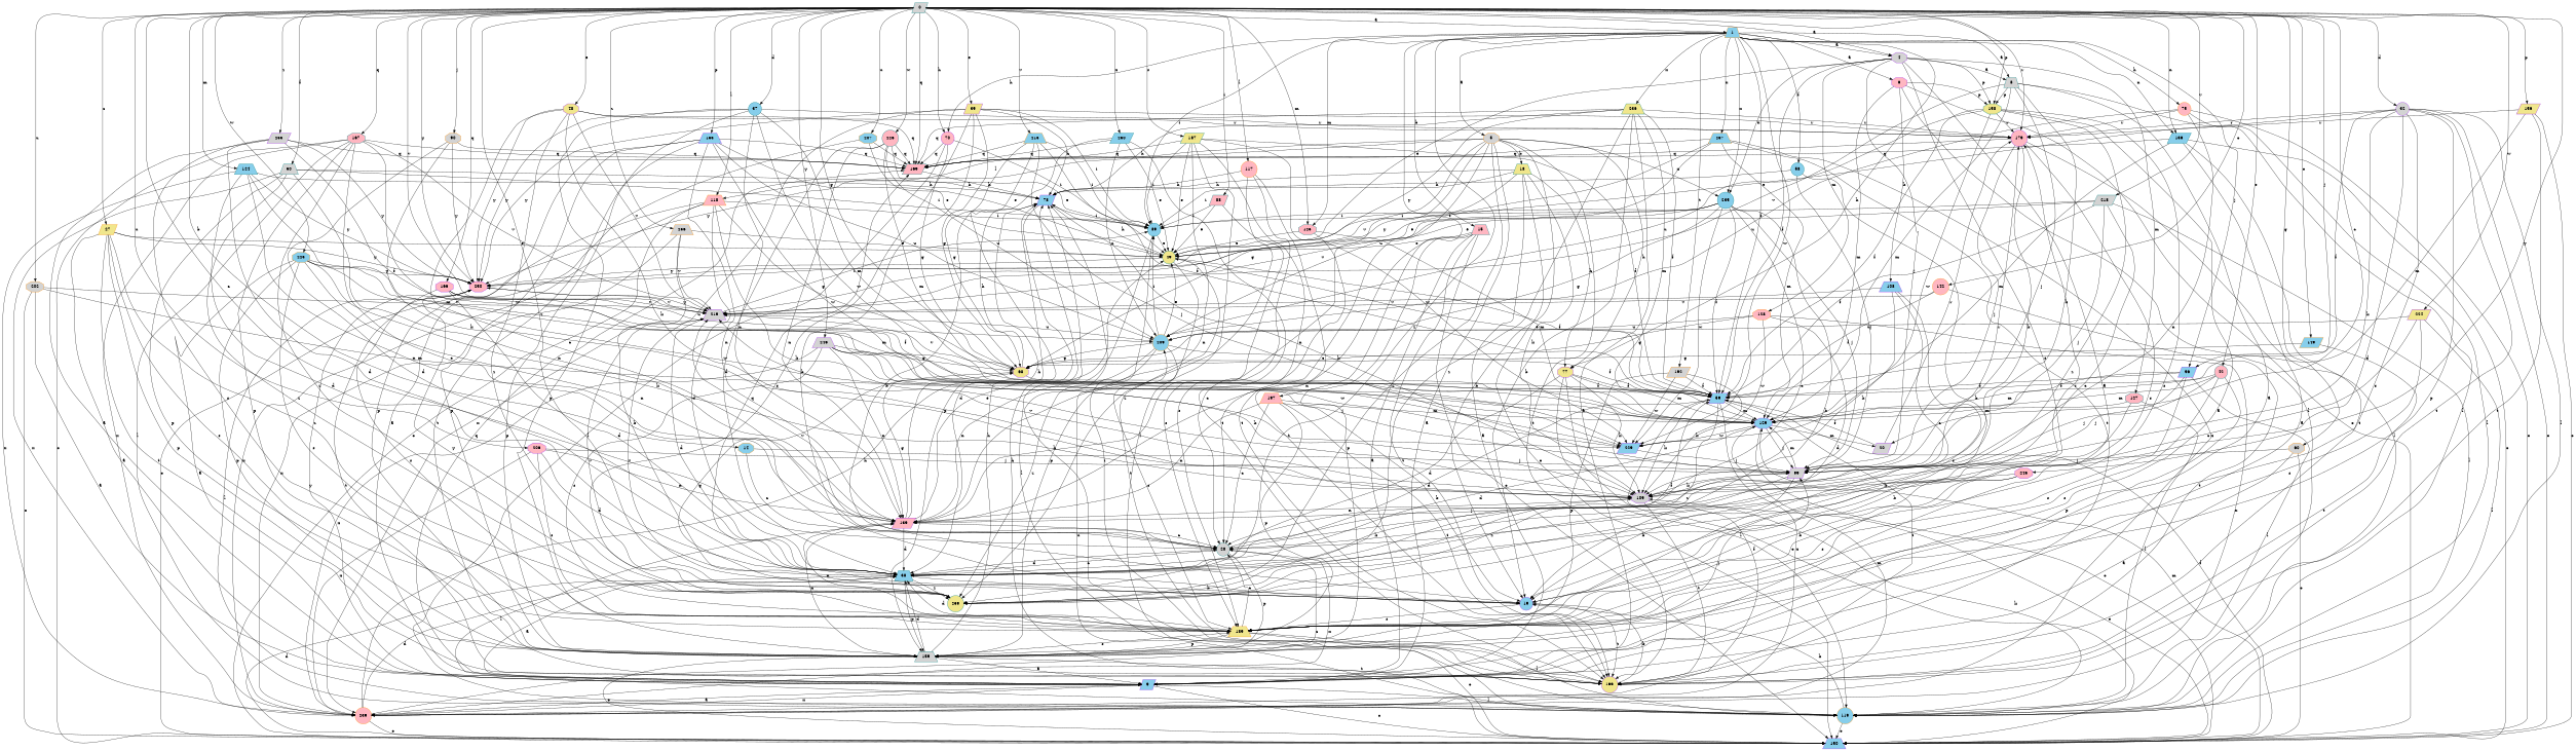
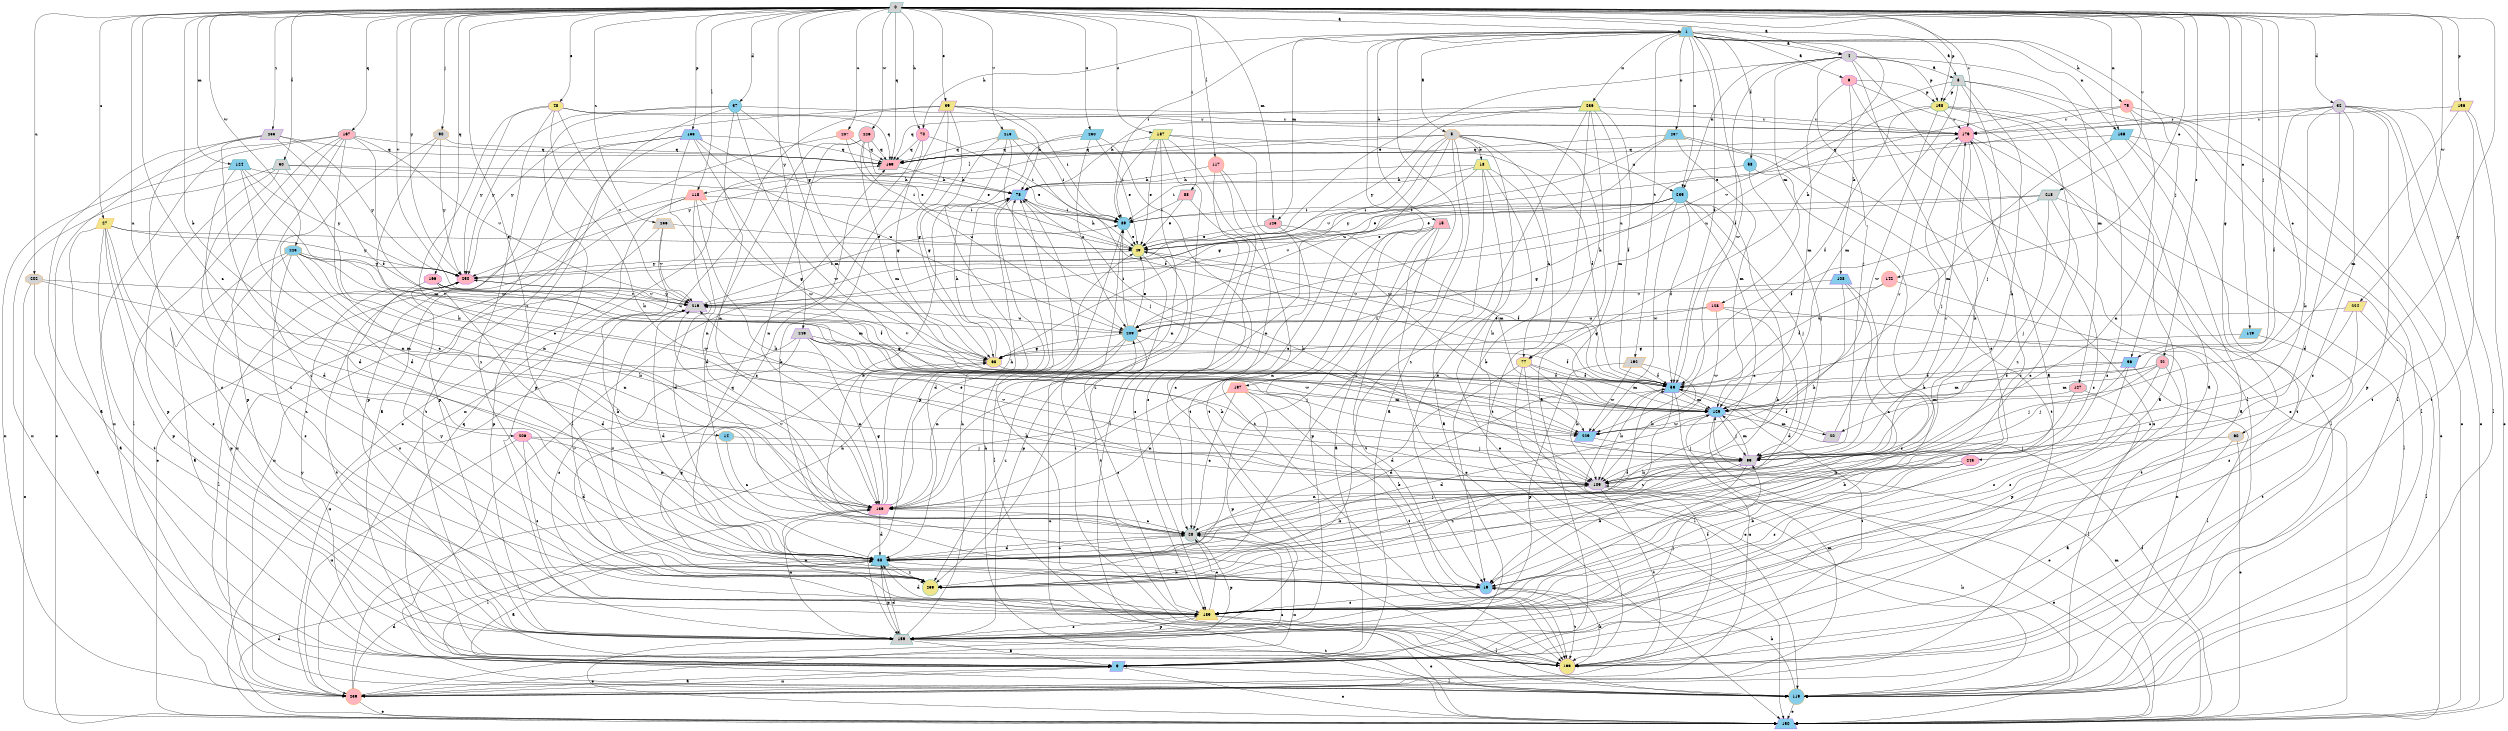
  strict digraph {
    node [color=purple fillcolor=skyblue shape=octagon style=filled]
    0 [color=teal fillcolor=lightgrey shape=parallelogram]
    1 [color=darkorange shape=trapezium]
    4 [fillcolor=lightgrey]
    14 [color=darkorange]
    20 [fillcolor=lightgrey shape=parallelogram]
    27 [color=darkorange fillcolor=khaki shape=parallelogram]
    28 [color=teal fillcolor=lightgrey shape=circle]
    32 [fillcolor=lightgrey shape=circle]
    37 [color=teal shape=circle]
    39 [fillcolor=khaki shape=parallelogram]
    42 [color=teal fillcolor=lightpink shape=circle]
    48 [fillcolor=khaki]
    50 [color=teal fillcolor=lightgrey shape=trapezium]
    60 [color=darkorange fillcolor=lightgrey]
    68 [fillcolor=khaki]
    70 [fillcolor=lightpink shape=circle]
    88 [color=teal fillcolor=lightpink shape=parallelogram]
    90 [color=darkorange fillcolor=lightgrey]
    96 [shape=parallelogram]
    117 [color=darkorange fillcolor=lightpink shape=circle]
    118 [color=darkorange fillcolor=lightpink shape=trapezium]
    124 [color=teal shape=trapezium]
    125 [color=teal fillcolor=lightpink]
    136 [color=teal shape=parallelogram]
    142 [color=darkorange fillcolor=lightpink shape=circle]
    149 [color=darkorange shape=parallelogram]
    153 [shape=trapezium]
    156 [fillcolor=khaki shape=parallelogram]
    158 [color=teal fillcolor=khaki]
    166 [fillcolor=lightpink]
    167 [color=teal fillcolor=lightpink]
    169 [color=teal fillcolor=lightpink shape=parallelogram]
    179 [fillcolor=lightpink shape=circle]
    187 [color=teal fillcolor=khaki shape=parallelogram]
    202 [color=darkorange fillcolor=lightgrey]
    206 [fillcolor=lightpink]
-   207 [color=darkorange]
+   207 [color=darkorange fillcolor=lightpink]
    213 [color=darkorange shape=trapezium]
    218 [color=teal fillcolor=lightgrey shape=parallelogram]
    219 [fillcolor=lightgrey shape=trapezium]
    223 [color=darkorange]
    224 [fillcolor=khaki shape=parallelogram]
    226 [color=teal fillcolor=lightpink shape=circle]
    230 [color=teal shape=parallelogram]
    245 [fillcolor=lightpink]
    246 [fillcolor=lightgrey shape=trapezium]
    250 [fillcolor=lightpink]
    253 [fillcolor=lightgrey shape=parallelogram]
    256 [color=darkorange fillcolor=lightgrey shape=trapezium]
    259 [color=teal fillcolor=khaki shape=circle]
    5 [color=darkorange fillcolor=lightgrey]
    6 [fillcolor=lightpink]
    8 [color=teal fillcolor=lightgrey shape=trapezium]
    15 [color=teal fillcolor=lightpink shape=trapezium]
    58 [color=teal shape=circle]
    59 [shape=parallelogram]
    75 [color=darkorange fillcolor=lightpink shape=circle]
    77 [fillcolor=khaki]
    89 [color=teal shape=circle]
    192 [color=darkorange fillcolor=lightgrey shape=parallelogram]
    197 [color=darkorange fillcolor=lightpink shape=trapezium]
    229 [shape=parallelogram]
    236 [color=teal fillcolor=khaki shape=trapezium]
    237 [color=darkorange shape=trapezium]
    n65 [color=teal label=235 shape=circle]
    9 [shape=parallelogram]
    49 [color=teal fillcolor=khaki shape=circle]
    99 [fillcolor=lightgrey shape=parallelogram]
    127 [color=teal fillcolor=lightpink]
    128 [color=darkorange fillcolor=lightpink]
    189 [color=darkorange fillcolor=khaki shape=trapezium]
    199 [fillcolor=khaki shape=circle]
    159 [color=teal fillcolor=lightgrey shape=trapezium]
    239 [color=darkorange fillcolor=lightpink shape=circle]
    38 [color=teal shape=trapezium]
    119 [color=darkorange shape=circle]
    150 [shape=trapezium]
    109 [fillcolor=lightgrey]
    139 [fillcolor=lightpink shape=parallelogram]
    129
    19 [shape=circle]
    78 [shape=parallelogram]
    209 [color=darkorange shape=circle]
    18 [color=teal fillcolor=khaki shape=trapezium]
    108 [shape=trapezium]
    0 -> 1 [label=a]
    0 -> 4 [label=a]
    0 -> 14 [label=b]
    0 -> 20 [label=c]
    0 -> 27 [label=c]
    0 -> 28 [label=c]
    0 -> 32 [label=d]
    0 -> 37 [label=d]
    0 -> 39 [label=e]
    0 -> 42 [label=e]
    0 -> 48 [label=e]
    0 -> 50 [label=f]
    0 -> 60 [label=g]
    0 -> 68 [label=g]
    0 -> 70 [label=h]
    0 -> 88 [label=i]
    0 -> 90 [label=j]
    0 -> 96 [label=j]
    0 -> 117 [label=l]
    0 -> 118 [label=l]
    0 -> 124 [label=m]
    0 -> 125 [label=m]
    0 -> 136 [label=n]
    0 -> 142 [label=o]
    0 -> 149 [label=o]
    0 -> 153 [label=p]
    0 -> 156 [label=p]
    0 -> 158 [label=p]
    0 -> 166 [label=q]
    0 -> 167 [label=q]
    0 -> 169 [label=q]
    0 -> 179 [label=r]
    0 -> 187 [label=s]
    0 -> 202 [label=u]
    0 -> 206 [label=u]
    0 -> 207 [label=u]
    0 -> 213 [label=v]
    0 -> 218 [label=v]
    0 -> 219 [label=v]
    0 -> 223 [label=w]
    0 -> 224 [label=w]
    0 -> 226 [label=w]
    0 -> 230 [label=x]
    0 -> 245 [label=y]
    0 -> 246 [label=y]
    0 -> 250 [label=y]
    0 -> 253 [label=z]
    0 -> 256 [label=z]
    0 -> 259 [label=z]
    1 -> 4 [label=a]
    1 -> 70 [label=h]
    1 -> 96 [label=j]
    1 -> 125 [label=m]
    1 -> 136 [label=n]
    1 -> 259 [label=z]
    1 -> 5 [label=a]
    1 -> 6 [label=a]
    1 -> 8 [label=a]
    1 -> 15 [label=b]
    1 -> 58 [label=f]
    1 -> 59 [label=f]
    1 -> 75 [label=h]
    1 -> 77 [label=h]
    1 -> 89 [label=i]
    1 -> 192 [label=t]
    1 -> 197 [label=t]
    1 -> 229 [label=w]
    1 -> 236 [label=x]
    1 -> 237 [label=x]
    1 -> n65 [label=x]
    4 -> 158 [label=p]
    4 -> 8 [label=a]
    4 -> 59 [label=f]
    4 -> n65 [label=x]
    4 -> 9 [label=a]
    4 -> 49 [label=e]
    4 -> 99 [label=j]
    4 -> 127 [label=m]
    4 -> 128 [label=m]
    4 -> 189 [label=s]
    14 -> 28 [label=c]
    14 -> 99 [label=j]
    20 -> 179 [label=r]
    20 -> 59 [label=f]
    27 -> 250 [label=y]
    27 -> 259 [label=z]
    27 -> 9 [label=a]
    27 -> 49 [label=e]
    27 -> 189 [label=s]
    27 -> 199 [label=t]
    27 -> 159 [label=p]
    28 -> 219 [label=v]
    28 -> 99 [label=j]
    28 -> 159 [label=p]
    28 -> 239 [label=x]
    28 -> 38 [label=d]
    32 -> 179 [label=r]
    32 -> 59 [label=f]
    32 -> 49 [label=e]
    32 -> 189 [label=s]
    32 -> 199 [label=t]
    32 -> 159 [label=p]
    32 -> 38 [label=d]
    32 -> 119 [label=l]
    32 -> 150 [label=o]
    32 -> 109 [label=k]
    37 -> 179 [label=r]
    37 -> 250 [label=y]
    37 -> 229 [label=w]
    37 -> 159 [label=p]
    37 -> 150 [label=o]
    37 -> 139 [label=n]
    37 -> 129 [label=m]
    39 -> 68 [label=g]
    39 -> 179 [label=r]
    39 -> 250 [label=y]
    39 -> 89 [label=i]
    39 -> 189 [label=s]
    39 -> 239 [label=x]
    39 -> 19 [label=b]
    39 -> 78 [label=h]
    42 -> 59 [label=f]
    42 -> 99 [label=j]
    42 -> 189 [label=s]
    42 -> 159 [label=p]
    42 -> 129 [label=m]
    48 -> 28 [label=c]
    48 -> 169 [label=q]
    48 -> 179 [label=r]
    48 -> 219 [label=v]
    48 -> 250 [label=y]
    48 -> 259 [label=z]
    48 -> 109 [label=k]
    50 -> 259 [label=z]
    50 -> 89 [label=i]
    50 -> 159 [label=p]
    50 -> 239 [label=x]
    50 -> 139 [label=n]
    50 -> 78 [label=h]
    60 -> 9 [label=a]
    60 -> 99 [label=j]
    60 -> 150 [label=o]
    68 -> 219 [label=v]
    68 -> 59 [label=f]
    68 -> 78 [label=h]
    70 -> 68 [label=g]
    70 -> 169 [label=q]
    70 -> 89 [label=i]
    70 -> 119 [label=l]
    88 -> 89 [label=i]
    88 -> 49 [label=e]
    88 -> 189 [label=s]
    90 -> 169 [label=q]
    90 -> 250 [label=y]
    90 -> 38 [label=d]
    90 -> 109 [label=k]
    96 -> 59 [label=f]
    96 -> 99 [label=j]
    96 -> 189 [label=s]
    96 -> 119 [label=l]
    96 -> 129 [label=m]
    117 -> 259 [label=z]
    117 -> 189 [label=s]
    117 -> 199 [label=t]
    117 -> 78 [label=h]
    118 -> 68 [label=g]
    118 -> 89 [label=i]
    118 -> 159 [label=p]
    118 -> 239 [label=x]
    118 -> 38 [label=d]
    118 -> 150 [label=o]
    118 -> 109 [label=k]
    124 -> 250 [label=y]
    124 -> 239 [label=x]
    124 -> 38 [label=d]
    124 -> 139 [label=n]
    124 -> 129 [label=m]
    124 -> 78 [label=h]
    125 -> 28 [label=c]
    125 -> 49 [label=e]
    125 -> 129 [label=m]
    136 -> 169 [label=q]
    136 -> 9 [label=a]
    136 -> 119 [label=l]
    136 -> 150 [label=o]
    136 -> 129 [label=m]
    142 -> 219 [label=v]
    142 -> 59 [label=f]
    142 -> 199 [label=t]
    149 -> 68 [label=g]
    149 -> 199 [label=t]
    153 -> 169 [label=q]
    153 -> 229 [label=w]
    153 -> 9 [label=a]
    153 -> 49 [label=e]
    153 -> 199 [label=t]
    153 -> 159 [label=p]
    153 -> 139 [label=n]
    153 -> 209 [label=u]
    156 -> 179 [label=r]
    156 -> 199 [label=t]
    156 -> 150 [label=o]
    156 -> 129 [label=m]
    158 -> 179 [label=r]
    158 -> 259 [label=z]
    158 -> 59 [label=f]
    158 -> 229 [label=w]
    158 -> 9 [label=a]
    158 -> 189 [label=s]
    158 -> 209 [label=u]
    166 -> 219 [label=v]
    166 -> 59 [label=f]
    166 -> 189 [label=s]
    166 -> 38 [label=d]
    166 -> 209 [label=u]
    167 -> 28 [label=c]
    167 -> 169 [label=q]
    167 -> 219 [label=v]
    167 -> 259 [label=z]
    167 -> 229 [label=w]
    167 -> 159 [label=p]
    167 -> 239 [label=x]
    167 -> 119 [label=l]
    167 -> 150 [label=o]
    169 -> 78 [label=h]
    179 -> 169 [label=q]
    179 -> 99 [label=j]
    179 -> 189 [label=s]
    179 -> 199 [label=t]
    179 -> 109 [label=k]
    187 -> 169 [label=q]
    187 -> 59 [label=f]
    187 -> 89 [label=i]
    187 -> 229 [label=w]
    187 -> 49 [label=e]
    187 -> 199 [label=t]
    187 -> 119 [label=l]
    187 -> 139 [label=n]
    202 -> 219 [label=v]
    202 -> 9 [label=a]
    202 -> 150 [label=o]
    202 -> 129 [label=m]
    206 -> 99 [label=j]
    206 -> 189 [label=s]
    206 -> 239 [label=x]
    206 -> 38 [label=d]
    206 -> 139 [label=n]
    207 -> 169 [label=q]
    207 -> 49 [label=e]
    207 -> 159 [label=p]
    213 -> 68 [label=g]
    213 -> 169 [label=q]
    213 -> 59 [label=f]
    213 -> 89 [label=i]
    213 -> 99 [label=j]
    213 -> 19 [label=b]
    218 -> 28 [label=c]
    218 -> 59 [label=f]
    218 -> 89 [label=i]
    218 -> 49 [label=e]
    218 -> 99 [label=j]
    218 -> 119 [label=l]
    219 -> 250 [label=y]
    219 -> 89 [label=i]
    219 -> 38 [label=d]
    219 -> 209 [label=u]
    223 -> 250 [label=y]
    223 -> 229 [label=w]
    223 -> 9 [label=a]
    223 -> 189 [label=s]
    223 -> 159 [label=p]
    223 -> 109 [label=k]
    223 -> 139 [label=n]
    223 -> 129 [label=m]
    224 -> 28 [label=c]
    224 -> 189 [label=s]
    224 -> 119 [label=l]
    224 -> 209 [label=u]
    226 -> 169 [label=q]
    226 -> 49 [label=e]
    226 -> 38 [label=d]
    226 -> 139 [label=n]
    226 -> 129 [label=m]
    226 -> 209 [label=u]
    230 -> 169 [label=q]
    230 -> 49 [label=e]
    230 -> 199 [label=t]
    230 -> 159 [label=p]
    230 -> 209 [label=u]
    245 -> 189 [label=s]
    245 -> 109 [label=k]
    245 -> 19 [label=b]
    246 -> 68 [label=g]
    246 -> 229 [label=w]
    246 -> 99 [label=j]
    246 -> 189 [label=s]
    246 -> 239 [label=x]
    246 -> 109 [label=k]
    246 -> 139 [label=n]
    250 -> 219 [label=v]
    250 -> 199 [label=t]
    250 -> 119 [label=l]
    253 -> 169 [label=q]
    253 -> 250 [label=y]
    253 -> 59 [label=f]
    253 -> 9 [label=a]
    253 -> 189 [label=s]
    253 -> 38 [label=d]
    256 -> 219 [label=v]
    256 -> 49 [label=e]
    256 -> 239 [label=x]
    256 -> 19 [label=b]
    259 -> 68 [label=g]
    259 -> 179 [label=r]
    259 -> 219 [label=v]
    259 -> 250 [label=y]
    5 -> 28 [label=c]
    5 -> 118 [label=l]
    5 -> 219 [label=v]
    5 -> 250 [label=y]
    5 -> 259 [label=z]
    5 -> 77 [label=h]
    5 -> n65 [label=x]
    5 -> 9 [label=a]
    5 -> 199 [label=t]
    5 -> 139 [label=n]
    5 -> 19 [label=b]
    5 -> 18 [label=b]
    6 -> 158 [label=p]
    6 -> 119 [label=l]
    6 -> 150 [label=o]
    6 -> 129 [label=m]
    6 -> 108 [label=k]
    8 -> 158 [label=p]
    8 -> 219 [label=v]
    8 -> 9 [label=a]
    8 -> 99 [label=j]
    8 -> 119 [label=l]
    8 -> 109 [label=k]
    8 -> 129 [label=m]
    15 -> 9 [label=a]
    15 -> 49 [label=e]
    15 -> 199 [label=t]
    15 -> 159 [label=p]
    15 -> 150 [label=o]
    15 -> 139 [label=n]
    58 -> 99 [label=j]
    58 -> 19 [label=b]
    58 -> 78 [label=h]
    59 -> 259 [label=z]
    59 -> 49 [label=e]
    59 -> 199 [label=t]
    59 -> 239 [label=x]
    59 -> 38 [label=d]
    59 -> 109 [label=k]
    59 -> 129 [label=m]
    75 -> 179 [label=r]
    75 -> 119 [label=l]
    75 -> 150 [label=o]
    75 -> 139 [label=n]
    75 -> 209 [label=u]
    77 -> 59 [label=f]
    77 -> 38 [label=d]
    77 -> 119 [label=l]
    77 -> 150 [label=o]
    77 -> 109 [label=k]
    77 -> 129 [label=m]
    89 -> 49 [label=e]
    89 -> 119 [label=l]
    192 -> 59 [label=f]
    192 -> 229 [label=w]
    192 -> 159 [label=p]
    192 -> 109 [label=k]
    197 -> 28 [label=c]
    197 -> 199 [label=t]
    197 -> 159 [label=p]
    197 -> 139 [label=n]
    197 -> 129 [label=m]
    197 -> 19 [label=b]
    229 -> 99 [label=j]
    236 -> 169 [label=q]
    236 -> 179 [label=r]
    236 -> 250 [label=y]
    236 -> 259 [label=z]
    236 -> 59 [label=f]
    236 -> 9 [label=a]
    236 -> 129 [label=m]
    236 -> 19 [label=b]
    236 -> 78 [label=h]
    237 -> 68 [label=g]
    237 -> 169 [label=q]
    237 -> 199 [label=t]
    237 -> 239 [label=x]
    237 -> 129 [label=m]
    237 -> 209 [label=u]
    n65 -> 28 [label=c]
    n65 -> 68 [label=g]
    n65 -> 219 [label=v]
    n65 -> 59 [label=f]
    n65 -> 89 [label=i]
    n65 -> 229 [label=w]
    n65 -> 49 [label=e]
    n65 -> 99 [label=j]
    n65 -> 19 [label=b]
    9 -> 169 [label=q]
    9 -> 250 [label=y]
    9 -> 239 [label=x]
    9 -> 119 [label=l]
    9 -> 150 [label=o]
    49 -> 250 [label=y]
    49 -> 59 [label=f]
    49 -> 199 [label=t]
    49 -> 159 [label=p]
    49 -> 78 [label=h]
    99 -> 259 [label=z]
    99 -> 109 [label=k]
    99 -> 129 [label=m]
    99 -> 19 [label=b]
    127 -> 119 [label=l]
    127 -> 129 [label=m]
    127 -> 19 [label=b]
    128 -> 68 [label=g]
    128 -> 229 [label=w]
    128 -> 239 [label=x]
    128 -> 38 [label=d]
    128 -> 209 [label=u]
    189 -> 28 [label=c]
    189 -> 159 [label=p]
    189 -> 38 [label=d]
    189 -> 119 [label=l]
    189 -> 150 [label=o]
    189 -> 139 [label=n]
    199 -> 89 [label=i]
    199 -> 19 [label=b]
    199 -> 78 [label=h]
    159 -> 9 [label=a]
    159 -> 99 [label=j]
    159 -> 189 [label=s]
    159 -> 199 [label=t]
    159 -> 38 [label=d]
    159 -> 150 [label=o]
    159 -> 139 [label=n]
    159 -> 78 [label=h]
    239 -> 28 [label=c]
    239 -> 59 [label=f]
    239 -> 9 [label=a]
    239 -> 38 [label=d]
    239 -> 150 [label=o]
    239 -> 129 [label=m]
    239 -> 78 [label=h]
    38 -> 28 [label=c]
    38 -> 259 [label=z]
    38 -> 59 [label=f]
    38 -> 9 [label=a]
    38 -> 159 [label=p]
    38 -> 109 [label=k]
    38 -> 19 [label=b]
    119 -> 150 [label=o]
    119 -> 109 [label=k]
    119 -> 19 [label=b]
    119 -> 78 [label=h]
    150 -> 59 [label=f]
    150 -> 38 [label=d]
    150 -> 129 [label=m]
    150 -> 209 [label=u]
    109 -> 179 [label=r]
    109 -> 219 [label=v]
    109 -> 199 [label=t]
    109 -> 150 [label=o]
    109 -> 139 [label=n]
    139 -> 28 [label=c]
    139 -> 68 [label=g]
    139 -> 49 [label=e]
    139 -> 38 [label=d]
    139 -> 119 [label=l]
    139 -> 78 [label=h]
    129 -> 20 [label=m]
    129 -> 229 [label=w]
    129 -> 99 [label=j]
    129 -> 38 [label=d]
    129 -> 150 [label=o]
    19 -> 169 [label=q]
    19 -> 219 [label=v]
    19 -> 189 [label=s]
    19 -> 199 [label=t]
    78 -> 89 [label=i]
    78 -> 38 [label=d]
    78 -> 109 [label=k]
    209 -> 68 [label=g]
    209 -> 259 [label=z]
    209 -> 59 [label=f]
    209 -> 89 [label=i]
    209 -> 49 [label=e]
    209 -> 189 [label=s]
    209 -> 139 [label=n]
    18 -> 250 [label=y]
    18 -> 77 [label=h]
    18 -> 89 [label=i]
    18 -> 9 [label=a]
    18 -> 150 [label=o]
    18 -> 109 [label=k]
    18 -> 78 [label=h]
    108 -> 28 [label=c]
    108 -> 219 [label=v]
    108 -> 189 [label=s]
    108 -> 109 [label=k]
  }
